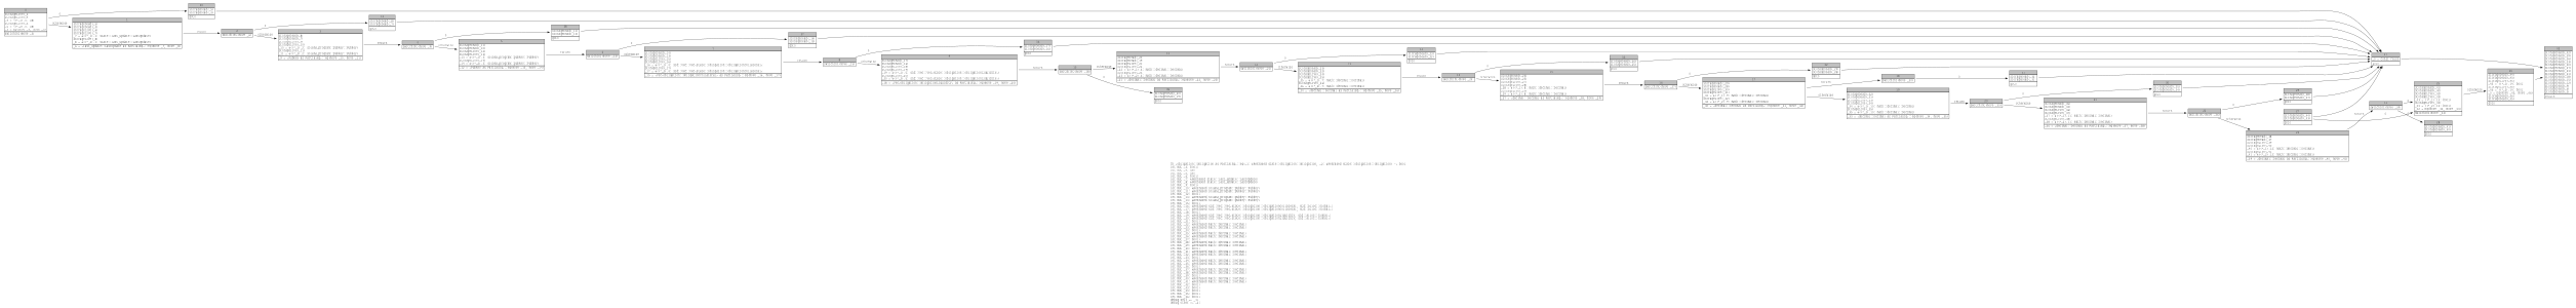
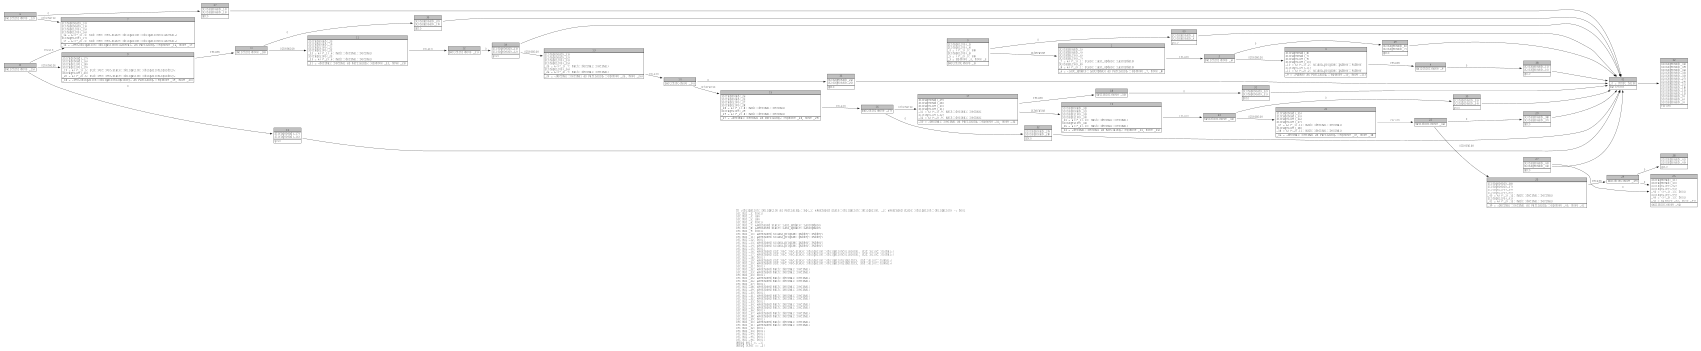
  digraph {
    fontname="Courier, monospace"
    label=<fn &lt;obligation::Obligation as PartialEq&gt;::eq(_1: &amp;ReErased state::obligation::Obligation, _2: &amp;ReErased state::obligation::Obligation) -&gt; bool<br align="left"/>let mut _3: bool;<br align="left"/>let mut _4: u8;<br align="left"/>let mut _5: u8;<br align="left"/>let mut _6: bool;<br align="left"/>let mut _7: &amp;ReErased state::last_update::LastUpdate;<br align="left"/>let mut _8: &amp;ReErased state::last_update::LastUpdate;<br align="left"/>let mut _9: bool;<br align="left"/>let mut _10: &amp;ReErased solana_program::pubkey::Pubkey;<br align="left"/>let mut _11: &amp;ReErased solana_program::pubkey::Pubkey;<br align="left"/>let mut _12: bool;<br align="left"/>let mut _13: &amp;ReErased solana_program::pubkey::Pubkey;<br align="left"/>let mut _14: &amp;ReErased solana_program::pubkey::Pubkey;<br align="left"/>let mut _15: bool;<br align="left"/>let mut _16: &amp;ReErased std::vec::Vec&lt;state::obligation::ObligationCollateral, std::alloc::Global&gt;;<br align="left"/>let mut _17: &amp;ReErased std::vec::Vec&lt;state::obligation::ObligationCollateral, std::alloc::Global&gt;;<br align="left"/>let mut _18: bool;<br align="left"/>let mut _19: &amp;ReErased std::vec::Vec&lt;state::obligation::ObligationLiquidity, std::alloc::Global&gt;;<br align="left"/>let mut _20: &amp;ReErased std::vec::Vec&lt;state::obligation::ObligationLiquidity, std::alloc::Global&gt;;<br align="left"/>let mut _21: bool;<br align="left"/>let mut _22: &amp;ReErased math::decimal::Decimal;<br align="left"/>let mut _23: &amp;ReErased math::decimal::Decimal;<br align="left"/>let mut _24: bool;<br align="left"/>let mut _25: &amp;ReErased math::decimal::Decimal;<br align="left"/>let mut _26: &amp;ReErased math::decimal::Decimal;<br align="left"/>let mut _27: bool;<br align="left"/>let mut _28: &amp;ReErased math::decimal::Decimal;<br align="left"/>let mut _29: &amp;ReErased math::decimal::Decimal;<br align="left"/>let mut _30: bool;<br align="left"/>let mut _31: &amp;ReErased math::decimal::Decimal;<br align="left"/>let mut _32: &amp;ReErased math::decimal::Decimal;<br align="left"/>let mut _33: bool;<br align="left"/>let mut _34: &amp;ReErased math::decimal::Decimal;<br align="left"/>let mut _35: &amp;ReErased math::decimal::Decimal;<br align="left"/>let mut _36: bool;<br align="left"/>let mut _37: &amp;ReErased math::decimal::Decimal;<br align="left"/>let mut _38: &amp;ReErased math::decimal::Decimal;<br align="left"/>let mut _39: bool;<br align="left"/>let mut _40: &amp;ReErased math::decimal::Decimal;<br align="left"/>let mut _41: &amp;ReErased math::decimal::Decimal;<br align="left"/>let mut _42: bool;<br align="left"/>let mut _43: bool;<br align="left"/>let mut _44: bool;<br align="left"/>let mut _45: bool;<br align="left"/>let mut _46: bool;<br align="left"/>debug self =&gt; _1;<br align="left"/>debug other =&gt; _2;<br align="left"/>>
    rankdir=LR
    node [fontname="Courier, monospace" shape=none]
    edge [fontname="Courier, monospace"]
    n1 [label=<<table border="0" cellborder="1" cellspacing="0"><tr><td bgcolor="gray" align="center" colspan="1">0</td></tr><tr><td align="left" balign="left">StorageLive(_3)<br/>StorageLive(_4)<br/>_4 = ((*_1).0: u8)<br/>StorageLive(_5)<br/>_5 = ((*_2).0: u8)<br/>_3 = Eq(move _4, move _5)<br/></td></tr><tr><td align="left">switchInt(move _3)</td></tr></table>>]
    n2 [label=<<table border="0" cellborder="1" cellspacing="0"><tr><td bgcolor="gray" align="center" colspan="1">1</td></tr><tr><td align="left" balign="left">StorageDead(_5)<br/>StorageDead(_4)<br/>StorageLive(_6)<br/>StorageLive(_7)<br/>_7 = &amp;((*_1).1: state::last_update::LastUpdate)<br/>StorageLive(_8)<br/>_8 = &amp;((*_2).1: state::last_update::LastUpdate)<br/></td></tr><tr><td align="left">_6 = &lt;last_update::LastUpdate as PartialEq&gt;::eq(move _7, move _8)</td></tr></table>>]
    n3 [label=<<table border="0" cellborder="1" cellspacing="0"><tr><td bgcolor="gray" align="center" colspan="1">40</td></tr><tr><td align="left" balign="left">StorageDead(_5)<br/>StorageDead(_4)<br/></td></tr><tr><td align="left">goto</td></tr></table>>]
    n4 [label=<<table border="0" cellborder="1" cellspacing="0"><tr><td bgcolor="gray" align="center" colspan="1">2</td></tr><tr><td align="left">switchInt(move _6)</td></tr></table>>]
-   n5 [label=<<table border="0" cellborder="1" cellspacing="0"><tr><td bgcolor="gray" align="center" colspan="1">41</td></tr><tr><td align="left" balign="left">_0 = const false<br/></td></tr><tr><td align="left">goto</td></tr></table>>]
+   n5 [label=<<table border="0" cellborder="1" cellspacing="0"><tr><td bgcolor="gray" align="center" colspan="1">41</td></tr><tr><td align="left" balign="left">_0 = const false<br/></td></tr><tr><td align="left">switchInt</td></tr></table>>]
    n6 [label=<<table border="0" cellborder="1" cellspacing="0"><tr><td bgcolor="gray" align="center" colspan="1">3</td></tr><tr><td align="left" balign="left">StorageDead(_8)<br/>StorageDead(_7)<br/>StorageLive(_9)<br/>StorageLive(_10)<br/>_10 = &amp;((*_1).2: solana_program::pubkey::Pubkey)<br/>StorageLive(_11)<br/>_11 = &amp;((*_2).2: solana_program::pubkey::Pubkey)<br/></td></tr><tr><td align="left">_9 = &lt;Pubkey as PartialEq&gt;::eq(move _10, move _11)</td></tr></table>>]
    n7 [label=<<table border="0" cellborder="1" cellspacing="0"><tr><td bgcolor="gray" align="center" colspan="1">39</td></tr><tr><td align="left" balign="left">StorageDead(_8)<br/>StorageDead(_7)<br/></td></tr><tr><td align="left">goto</td></tr></table>>]
    n8 [label=<<table border="0" cellborder="1" cellspacing="0"><tr><td bgcolor="gray" align="center" colspan="1">4</td></tr><tr><td align="left">switchInt(move _9)</td></tr></table>>]
-   n9 [label=<<table border="0" cellborder="1" cellspacing="0"><tr><td bgcolor="gray" align="center" colspan="1">5</td></tr><tr><td align="left" balign="left">StorageDead(_11)<br/>StorageDead(_10)<br/>StorageLive(_12)<br/>StorageLive(_13)<br/>_13 = &amp;((*_1).3: solana_program::pubkey::Pubkey)<br/>StorageLive(_14)<br/>_14 = &amp;((*_2).3: solana_program::pubkey::Pubkey)<br/></td></tr><tr><td align="left">_12 = &lt;Pubkey as PartialEq&gt;::eq(move _13, move _14)</td></tr></table>>]
    n10 [label=<<table border="0" cellborder="1" cellspacing="0"><tr><td bgcolor="gray" align="center" colspan="1">38</td></tr><tr><td align="left" balign="left">StorageDead(_11)<br/>StorageDead(_10)<br/></td></tr><tr><td align="left">goto</td></tr></table>>]
    n11 [label=<<table border="0" cellborder="1" cellspacing="0"><tr><td bgcolor="gray" align="center" colspan="1">6</td></tr><tr><td align="left">switchInt(move _12)</td></tr></table>>]
    n12 [label=<<table border="0" cellborder="1" cellspacing="0"><tr><td bgcolor="gray" align="center" colspan="1">7</td></tr><tr><td align="left" balign="left">StorageDead(_14)<br/>StorageDead(_13)<br/>StorageLive(_15)<br/>StorageLive(_16)<br/>_16 = &amp;((*_1).4: std::vec::Vec&lt;state::obligation::ObligationCollateral&gt;)<br/>StorageLive(_17)<br/>_17 = &amp;((*_2).4: std::vec::Vec&lt;state::obligation::ObligationCollateral&gt;)<br/></td></tr><tr><td align="left">_15 = &lt;Vec&lt;obligation::ObligationCollateral&gt; as PartialEq&gt;::eq(move _16, move _17)</td></tr></table>>]
    n13 [label=<<table border="0" cellborder="1" cellspacing="0"><tr><td bgcolor="gray" align="center" colspan="1">37</td></tr><tr><td align="left" balign="left">StorageDead(_14)<br/>StorageDead(_13)<br/></td></tr><tr><td align="left">goto</td></tr></table>>]
    n14 [label=<<table border="0" cellborder="1" cellspacing="0"><tr><td bgcolor="gray" align="center" colspan="1">8</td></tr><tr><td align="left">switchInt(move _15)</td></tr></table>>]
    n15 [label=<<table border="0" cellborder="1" cellspacing="0"><tr><td bgcolor="gray" align="center" colspan="1">9</td></tr><tr><td align="left" balign="left">StorageDead(_17)<br/>StorageDead(_16)<br/>StorageLive(_18)<br/>StorageLive(_19)<br/>_19 = &amp;((*_1).5: std::vec::Vec&lt;state::obligation::ObligationLiquidity&gt;)<br/>StorageLive(_20)<br/>_20 = &amp;((*_2).5: std::vec::Vec&lt;state::obligation::ObligationLiquidity&gt;)<br/></td></tr><tr><td align="left">_18 = &lt;Vec&lt;obligation::ObligationLiquidity&gt; as PartialEq&gt;::eq(move _19, move _20)</td></tr></table>>]
    n16 [label=<<table border="0" cellborder="1" cellspacing="0"><tr><td bgcolor="gray" align="center" colspan="1">36</td></tr><tr><td align="left" balign="left">StorageDead(_17)<br/>StorageDead(_16)<br/></td></tr><tr><td align="left">goto</td></tr></table>>]
    n17 [label=<<table border="0" cellborder="1" cellspacing="0"><tr><td bgcolor="gray" align="center" colspan="1">10</td></tr><tr><td align="left">switchInt(move _18)</td></tr></table>>]
    n18 [label=<<table border="0" cellborder="1" cellspacing="0"><tr><td bgcolor="gray" align="center" colspan="1">11</td></tr><tr><td align="left" balign="left">StorageDead(_20)<br/>StorageDead(_19)<br/>StorageLive(_21)<br/>StorageLive(_22)<br/>_22 = &amp;((*_1).6: math::decimal::Decimal)<br/>StorageLive(_23)<br/>_23 = &amp;((*_2).6: math::decimal::Decimal)<br/></td></tr><tr><td align="left">_21 = &lt;decimal::Decimal as PartialEq&gt;::eq(move _22, move _23)</td></tr></table>>]
    n19 [label=<<table border="0" cellborder="1" cellspacing="0"><tr><td bgcolor="gray" align="center" colspan="1">35</td></tr><tr><td align="left" balign="left">StorageDead(_20)<br/>StorageDead(_19)<br/></td></tr><tr><td align="left">goto</td></tr></table>>]
    n20 [label=<<table border="0" cellborder="1" cellspacing="0"><tr><td bgcolor="gray" align="center" colspan="1">12</td></tr><tr><td align="left">switchInt(move _21)</td></tr></table>>]
    n21 [label=<<table border="0" cellborder="1" cellspacing="0"><tr><td bgcolor="gray" align="center" colspan="1">13</td></tr><tr><td align="left" balign="left">StorageDead(_23)<br/>StorageDead(_22)<br/>StorageLive(_24)<br/>StorageLive(_25)<br/>_25 = &amp;((*_1).7: math::decimal::Decimal)<br/>StorageLive(_26)<br/>_26 = &amp;((*_2).7: math::decimal::Decimal)<br/></td></tr><tr><td align="left">_24 = &lt;decimal::Decimal as PartialEq&gt;::eq(move _25, move _26)</td></tr></table>>]
    n22 [label=<<table border="0" cellborder="1" cellspacing="0"><tr><td bgcolor="gray" align="center" colspan="1">34</td></tr><tr><td align="left" balign="left">StorageDead(_23)<br/>StorageDead(_22)<br/></td></tr><tr><td align="left">goto</td></tr></table>>]
    n23 [label=<<table border="0" cellborder="1" cellspacing="0"><tr><td bgcolor="gray" align="center" colspan="1">14</td></tr><tr><td align="left">switchInt(move _24)</td></tr></table>>]
    n24 [label=<<table border="0" cellborder="1" cellspacing="0"><tr><td bgcolor="gray" align="center" colspan="1">15</td></tr><tr><td align="left" balign="left">StorageDead(_26)<br/>StorageDead(_25)<br/>StorageLive(_27)<br/>StorageLive(_28)<br/>_28 = &amp;((*_1).8: math::decimal::Decimal)<br/>StorageLive(_29)<br/>_29 = &amp;((*_2).8: math::decimal::Decimal)<br/></td></tr><tr><td align="left">_27 = &lt;decimal::Decimal as PartialEq&gt;::eq(move _28, move _29)</td></tr></table>>]
    n25 [label=<<table border="0" cellborder="1" cellspacing="0"><tr><td bgcolor="gray" align="center" colspan="1">33</td></tr><tr><td align="left" balign="left">StorageDead(_26)<br/>StorageDead(_25)<br/></td></tr><tr><td align="left">goto</td></tr></table>>]
    n26 [label=<<table border="0" cellborder="1" cellspacing="0"><tr><td bgcolor="gray" align="center" colspan="1">16</td></tr><tr><td align="left">switchInt(move _27)</td></tr></table>>]
    n27 [label=<<table border="0" cellborder="1" cellspacing="0"><tr><td bgcolor="gray" align="center" colspan="1">17</td></tr><tr><td align="left" balign="left">StorageDead(_29)<br/>StorageDead(_28)<br/>StorageLive(_30)<br/>StorageLive(_31)<br/>_31 = &amp;((*_1).9: math::decimal::Decimal)<br/>StorageLive(_32)<br/>_32 = &amp;((*_2).9: math::decimal::Decimal)<br/></td></tr><tr><td align="left">_30 = &lt;decimal::Decimal as PartialEq&gt;::eq(move _31, move _32)</td></tr></table>>]
    n28 [label=<<table border="0" cellborder="1" cellspacing="0"><tr><td bgcolor="gray" align="center" colspan="1">32</td></tr><tr><td align="left" balign="left">StorageDead(_29)<br/>StorageDead(_28)<br/></td></tr><tr><td align="left">goto</td></tr></table>>]
    n29 [label=<<table border="0" cellborder="1" cellspacing="0"><tr><td bgcolor="gray" align="center" colspan="1">18</td></tr><tr><td align="left">switchInt(move _30)</td></tr></table>>]
    n30 [label=<<table border="0" cellborder="1" cellspacing="0"><tr><td bgcolor="gray" align="center" colspan="1">19</td></tr><tr><td align="left" balign="left">StorageDead(_32)<br/>StorageDead(_31)<br/>StorageLive(_33)<br/>StorageLive(_34)<br/>_34 = &amp;((*_1).10: math::decimal::Decimal)<br/>StorageLive(_35)<br/>_35 = &amp;((*_2).10: math::decimal::Decimal)<br/></td></tr><tr><td align="left">_33 = &lt;decimal::Decimal as PartialEq&gt;::eq(move _34, move _35)</td></tr></table>>]
    n31 [label=<<table border="0" cellborder="1" cellspacing="0"><tr><td bgcolor="gray" align="center" colspan="1">31</td></tr><tr><td align="left" balign="left">StorageDead(_32)<br/>StorageDead(_31)<br/></td></tr><tr><td align="left">goto</td></tr></table>>]
    n32 [label=<<table border="0" cellborder="1" cellspacing="0"><tr><td bgcolor="gray" align="center" colspan="1">20</td></tr><tr><td align="left">switchInt(move _33)</td></tr></table>>]
    n33 [label=<<table border="0" cellborder="1" cellspacing="0"><tr><td bgcolor="gray" align="center" colspan="1">21</td></tr><tr><td align="left" balign="left">StorageDead(_35)<br/>StorageDead(_34)<br/>StorageLive(_36)<br/>StorageLive(_37)<br/>_37 = &amp;((*_1).11: math::decimal::Decimal)<br/>StorageLive(_38)<br/>_38 = &amp;((*_2).11: math::decimal::Decimal)<br/></td></tr><tr><td align="left">_36 = &lt;decimal::Decimal as PartialEq&gt;::eq(move _37, move _38)</td></tr></table>>]
    n34 [label=<<table border="0" cellborder="1" cellspacing="0"><tr><td bgcolor="gray" align="center" colspan="1">30</td></tr><tr><td align="left" balign="left">StorageDead(_35)<br/>StorageDead(_34)<br/></td></tr><tr><td align="left">goto</td></tr></table>>]
    n35 [label=<<table border="0" cellborder="1" cellspacing="0"><tr><td bgcolor="gray" align="center" colspan="1">22</td></tr><tr><td align="left">switchInt(move _36)</td></tr></table>>]
    n36 [label=<<table border="0" cellborder="1" cellspacing="0"><tr><td bgcolor="gray" align="center" colspan="1">23</td></tr><tr><td align="left" balign="left">StorageDead(_38)<br/>StorageDead(_37)<br/>StorageLive(_39)<br/>StorageLive(_40)<br/>_40 = &amp;((*_1).12: math::decimal::Decimal)<br/>StorageLive(_41)<br/>_41 = &amp;((*_2).12: math::decimal::Decimal)<br/></td></tr><tr><td align="left">_39 = &lt;decimal::Decimal as PartialEq&gt;::eq(move _40, move _41)</td></tr></table>>]
    n37 [label=<<table border="0" cellborder="1" cellspacing="0"><tr><td bgcolor="gray" align="center" colspan="1">29</td></tr><tr><td align="left" balign="left">StorageDead(_38)<br/>StorageDead(_37)<br/></td></tr><tr><td align="left">goto</td></tr></table>>]
    n38 [label=<<table border="0" cellborder="1" cellspacing="0"><tr><td bgcolor="gray" align="center" colspan="1">24</td></tr><tr><td align="left">switchInt(move _39)</td></tr></table>>]
    n39 [label=<<table border="0" cellborder="1" cellspacing="0"><tr><td bgcolor="gray" align="center" colspan="1">25</td></tr><tr><td align="left" balign="left">StorageDead(_41)<br/>StorageDead(_40)<br/>StorageLive(_42)<br/>StorageLive(_43)<br/>_43 = ((*_1).13: bool)<br/>StorageLive(_44)<br/>_44 = ((*_2).13: bool)<br/>_42 = Eq(move _43, move _44)<br/></td></tr><tr><td align="left">switchInt(move _42)</td></tr></table>>]
    n40 [label=<<table border="0" cellborder="1" cellspacing="0"><tr><td bgcolor="gray" align="center" colspan="1">28</td></tr><tr><td align="left" balign="left">StorageDead(_41)<br/>StorageDead(_40)<br/></td></tr><tr><td align="left">goto</td></tr></table>>]
-   n41 [label=<<table border="0" cellborder="1" cellspacing="0"><tr><td bgcolor="gray" align="center" colspan="1">26</td></tr><tr><td align="left" balign="left">StorageDead(_44)<br/>StorageDead(_43)<br/>StorageLive(_45)<br/>_45 = ((*_1).14: bool)<br/>StorageLive(_46)<br/>_46 = ((*_2).14: bool)<br/>_0 = Eq(move _45, move _46)<br/>StorageDead(_46)<br/>StorageDead(_45)<br/></td></tr><tr><td align="left">goto</td></tr></table>>]
    n42 [label=<<table border="0" cellborder="1" cellspacing="0"><tr><td bgcolor="gray" align="center" colspan="1">42</td></tr><tr><td align="left" balign="left">StorageDead(_42)<br/>StorageDead(_39)<br/>StorageDead(_36)<br/>StorageDead(_33)<br/>StorageDead(_30)<br/>StorageDead(_27)<br/>StorageDead(_24)<br/>StorageDead(_21)<br/>StorageDead(_18)<br/>StorageDead(_15)<br/>StorageDead(_12)<br/>StorageDead(_9)<br/>StorageDead(_6)<br/>StorageDead(_3)<br/></td></tr><tr><td align="left">return</td></tr></table>>]
    n43 [label=<<table border="0" cellborder="1" cellspacing="0"><tr><td bgcolor="gray" align="center" colspan="1">27</td></tr><tr><td align="left" balign="left">StorageDead(_44)<br/>StorageDead(_43)<br/></td></tr><tr><td align="left">goto</td></tr></table>>]
    n1 -> n2 [label=otherwise]
    n1 -> n3 [label=0]
    n2 -> n4 [label=return]
    n3 -> n5
    n4 -> n6 [label=otherwise]
    n4 -> n7 [label=0]
    n5 -> n42
    n6 -> n8 [label=return]
    n7 -> n5
-   n8 -> n9 [label=otherwise]
    n8 -> n10 [label=0]
-   n9 -> n11 [label=return]
    n10 -> n5
    n11 -> n12 [label=otherwise]
    n11 -> n13 [label=0]
-   n12 -> n14 [label=return]
+   n14 -> n12 [label=return]
    n13 -> n5
    n14 -> n15 [label=otherwise]
    n14 -> n16 [label=0]
    n15 -> n17 [label=return]
    n16 -> n5
    n17 -> n18 [label=otherwise]
    n17 -> n19 [label=0]
    n18 -> n20 [label=return]
-   n20 -> n21 [label=otherwise]
+   n19 -> n5
+   n22 -> n21 [label=otherwise]
    n20 -> n22 [label=0]
    n21 -> n23 [label=return]
    n22 -> n5
    n23 -> n24 [label=otherwise]
    n23 -> n25 [label=0]
    n24 -> n26 [label=return]
    n25 -> n5
    n26 -> n27 [label=otherwise]
    n26 -> n28 [label=0]
    n27 -> n29 [label=return]
    n27 -> n30 [label=otherwise]
    n28 -> n5
    n29 -> n31 [label=0]
    n30 -> n32 [label=return]
    n31 -> n5
    n32 -> n33 [label=otherwise]
    n32 -> n34 [label=0]
    n33 -> n35 [label=return]
    n34 -> n5
    n35 -> n36 [label=otherwise]
    n35 -> n37 [label=0]
    n36 -> n38 [label=return]
    n37 -> n5
    n38 -> n39 [label=0]
    n38 -> n40 [label=0]
-   n39 -> n41 [label=otherwise]
-   n41 -> n42
    n43 -> n5
    n43 -> n39 [label=0]
  }
